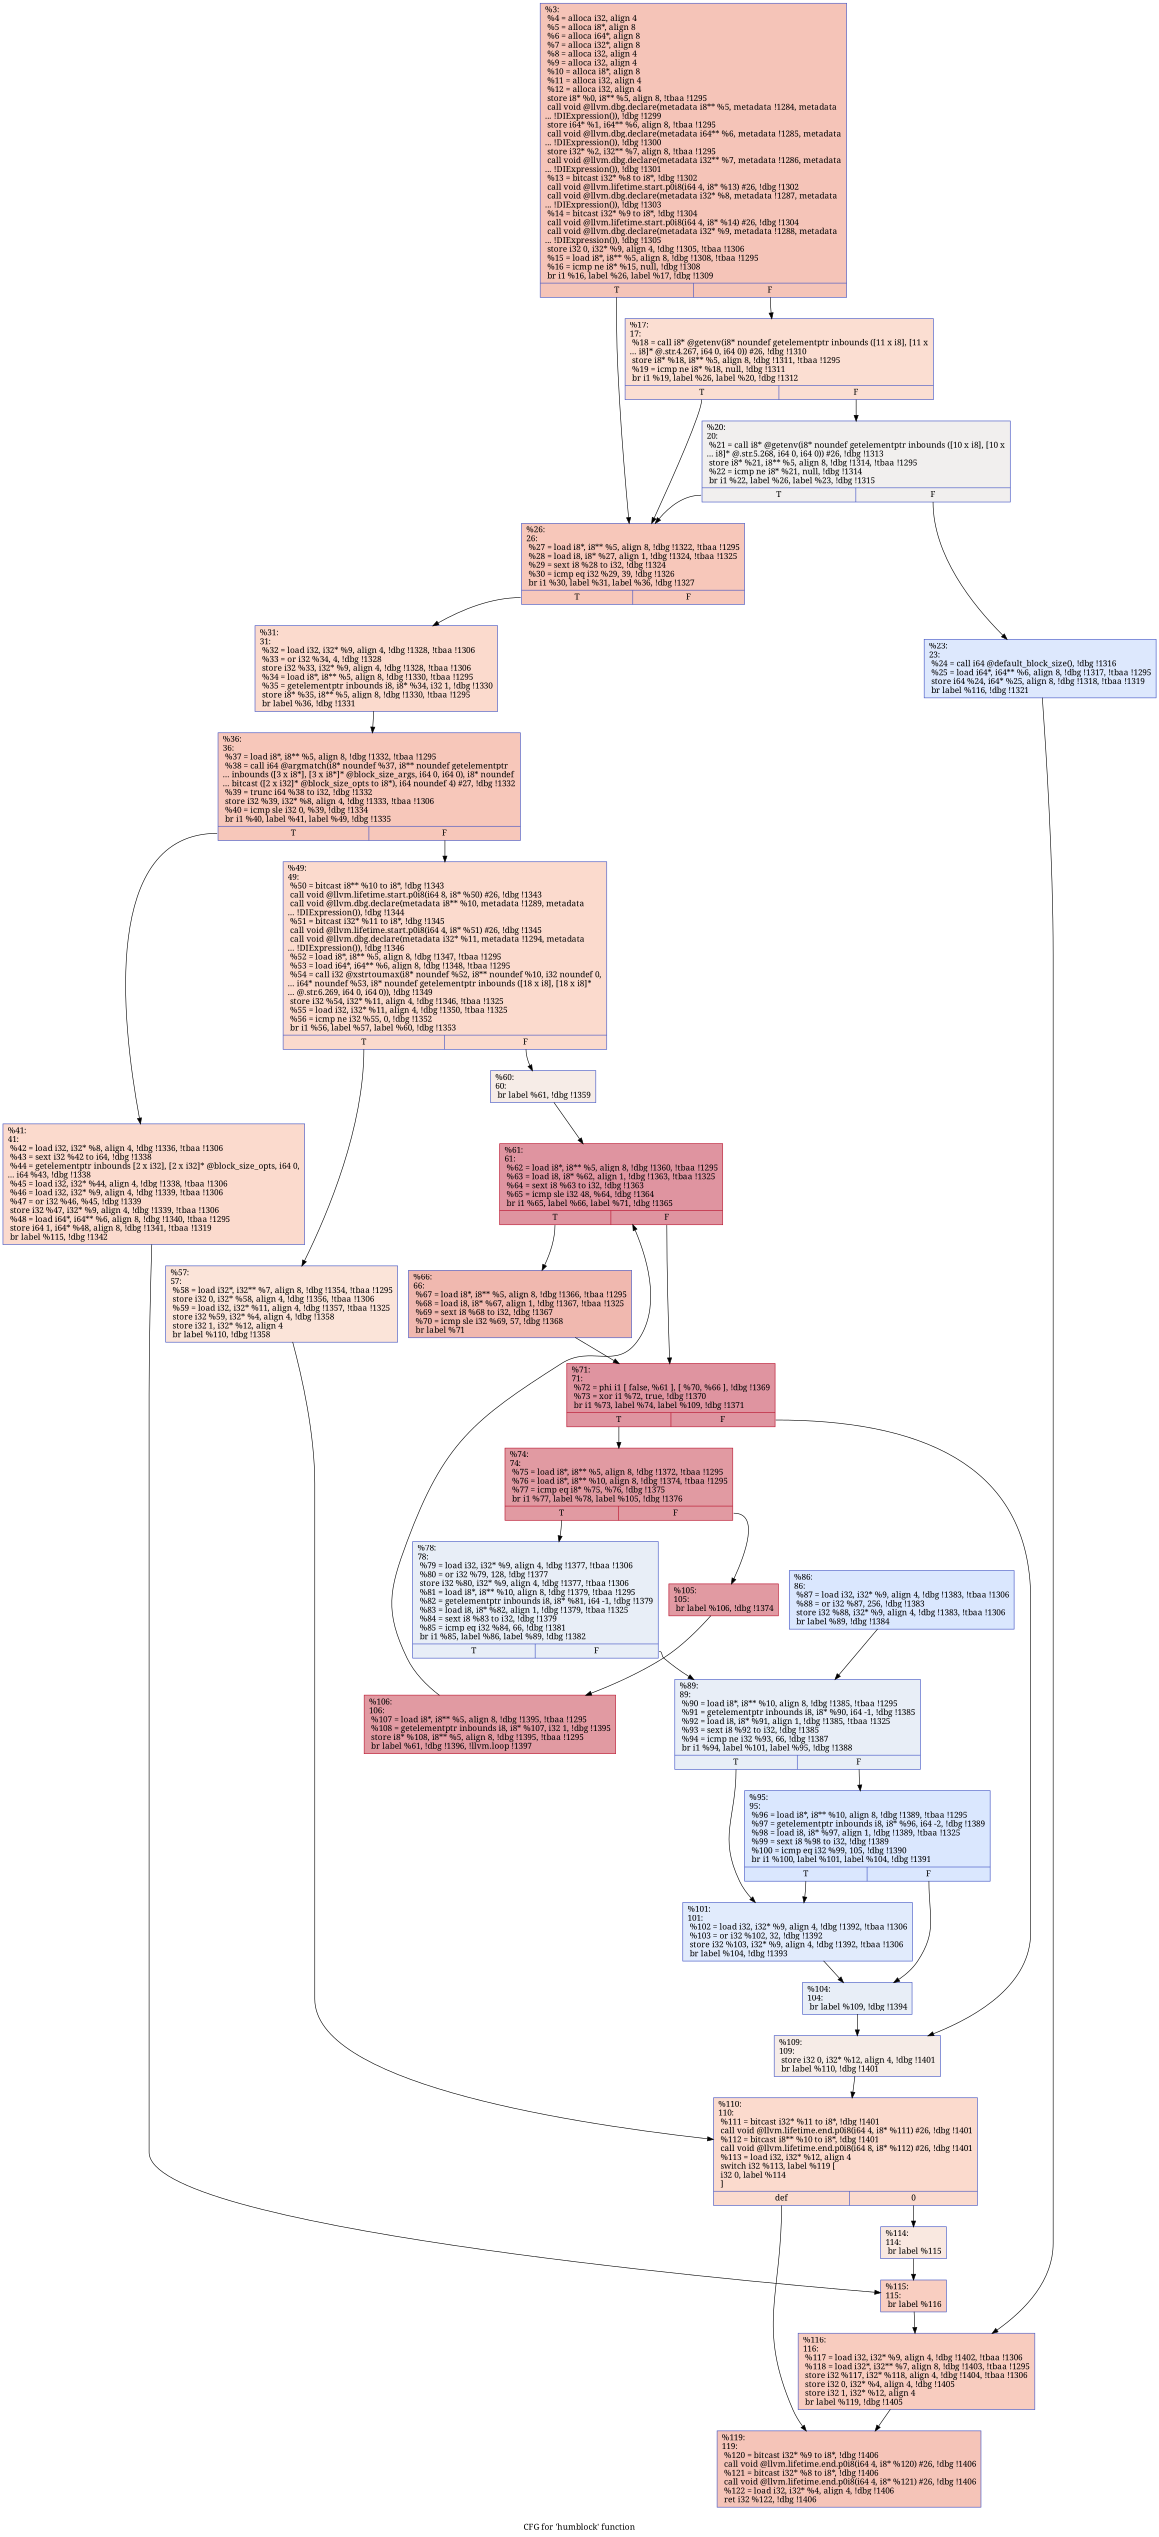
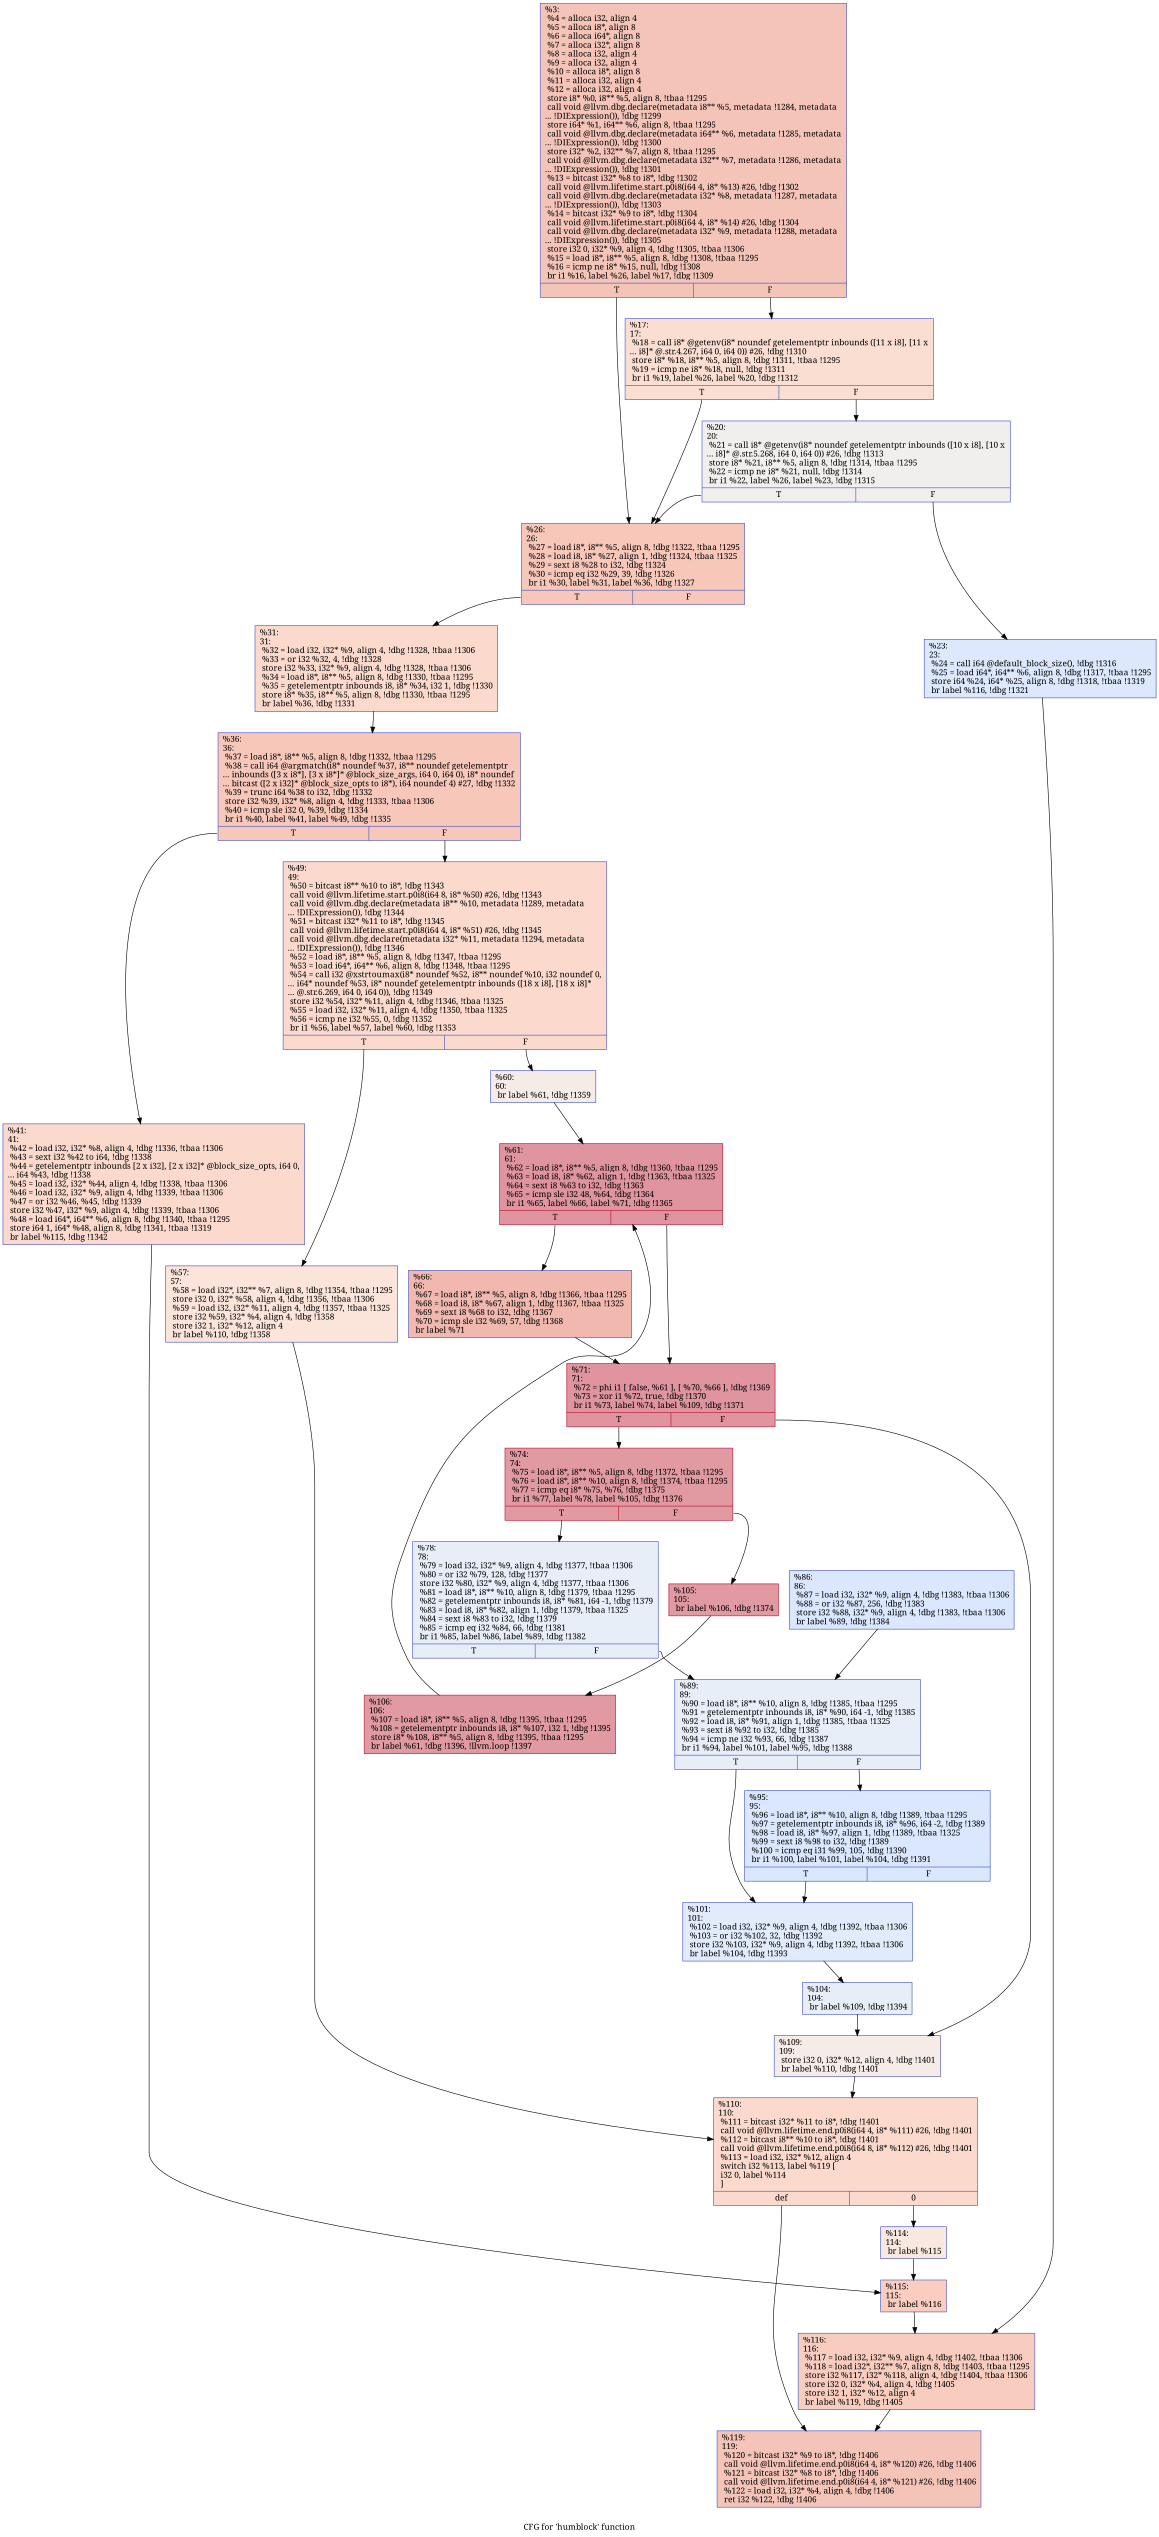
  digraph {
    fontname="Noto Serif"
    label="CFG for 'humblock' function"
    node [color="#3d50c3ff" fillcolor="#f7ac8e70" fontname="Noto Serif" shape=record style=filled]
    edge [fontname="Noto Serif"]
    n1 [fillcolor="#e97a5f70" label="{%3:\l  %4 = alloca i32, align 4\l  %5 = alloca i8*, align 8\l  %6 = alloca i64*, align 8\l  %7 = alloca i32*, align 8\l  %8 = alloca i32, align 4\l  %9 = alloca i32, align 4\l  %10 = alloca i8*, align 8\l  %11 = alloca i32, align 4\l  %12 = alloca i32, align 4\l  store i8* %0, i8** %5, align 8, !tbaa !1295\l  call void @llvm.dbg.declare(metadata i8** %5, metadata !1284, metadata\l... !DIExpression()), !dbg !1299\l  store i64* %1, i64** %6, align 8, !tbaa !1295\l  call void @llvm.dbg.declare(metadata i64** %6, metadata !1285, metadata\l... !DIExpression()), !dbg !1300\l  store i32* %2, i32** %7, align 8, !tbaa !1295\l  call void @llvm.dbg.declare(metadata i32** %7, metadata !1286, metadata\l... !DIExpression()), !dbg !1301\l  %13 = bitcast i32* %8 to i8*, !dbg !1302\l  call void @llvm.lifetime.start.p0i8(i64 4, i8* %13) #26, !dbg !1302\l  call void @llvm.dbg.declare(metadata i32* %8, metadata !1287, metadata\l... !DIExpression()), !dbg !1303\l  %14 = bitcast i32* %9 to i8*, !dbg !1304\l  call void @llvm.lifetime.start.p0i8(i64 4, i8* %14) #26, !dbg !1304\l  call void @llvm.dbg.declare(metadata i32* %9, metadata !1288, metadata\l... !DIExpression()), !dbg !1305\l  store i32 0, i32* %9, align 4, !dbg !1305, !tbaa !1306\l  %15 = load i8*, i8** %5, align 8, !dbg !1308, !tbaa !1295\l  %16 = icmp ne i8* %15, null, !dbg !1308\l  br i1 %16, label %26, label %17, !dbg !1309\l|{<s0>T|<s1>F}}"]
    n2 [fillcolor="#ec7f6370" label="{%26:\l26:                                               \l  %27 = load i8*, i8** %5, align 8, !dbg !1322, !tbaa !1295\l  %28 = load i8, i8* %27, align 1, !dbg !1324, !tbaa !1325\l  %29 = sext i8 %28 to i32, !dbg !1324\l  %30 = icmp eq i32 %29, 39, !dbg !1326\l  br i1 %30, label %31, label %36, !dbg !1327\l|{<s0>T|<s1>F}}"]
    n3 [fillcolor="#f7b59970" label="{%17:\l17:                                               \l  %18 = call i8* @getenv(i8* noundef getelementptr inbounds ([11 x i8], [11 x\l... i8]* @.str.4.267, i64 0, i64 0)) #26, !dbg !1310\l  store i8* %18, i8** %5, align 8, !dbg !1311, !tbaa !1295\l  %19 = icmp ne i8* %18, null, !dbg !1311\l  br i1 %19, label %26, label %20, !dbg !1312\l|{<s0>T|<s1>F}}"]
-   n4 [label="{%31:\l31:                                               \l  %32 = load i32, i32* %9, align 4, !dbg !1328, !tbaa !1306\l  %33 = or i32 %34, 4, !dbg !1328\l  store i32 %33, i32* %9, align 4, !dbg !1328, !tbaa !1306\l  %34 = load i8*, i8** %5, align 8, !dbg !1330, !tbaa !1295\l  %35 = getelementptr inbounds i8, i8* %34, i32 1, !dbg !1330\l  store i8* %35, i8** %5, align 8, !dbg !1330, !tbaa !1295\l  br label %36, !dbg !1331\l}"]
+   n4 [label="{%31:\l31:                                               \l  %32 = load i32, i32* %9, align 4, !dbg !1328, !tbaa !1306\l  %33 = or i32 %32, 4, !dbg !1328\l  store i32 %33, i32* %9, align 4, !dbg !1328, !tbaa !1306\l  %34 = load i8*, i8** %5, align 8, !dbg !1330, !tbaa !1295\l  %35 = getelementptr inbounds i8, i8* %34, i32 1, !dbg !1330\l  store i8* %35, i8** %5, align 8, !dbg !1330, !tbaa !1295\l  br label %36, !dbg !1331\l}"]
    n5 [fillcolor="#e0dbd870" label="{%20:\l20:                                               \l  %21 = call i8* @getenv(i8* noundef getelementptr inbounds ([10 x i8], [10 x\l... i8]* @.str.5.268, i64 0, i64 0)) #26, !dbg !1313\l  store i8* %21, i8** %5, align 8, !dbg !1314, !tbaa !1295\l  %22 = icmp ne i8* %21, null, !dbg !1314\l  br i1 %22, label %26, label %23, !dbg !1315\l|{<s0>T|<s1>F}}"]
    n6 [fillcolor="#ec7f6370" label="{%36:\l36:                                               \l  %37 = load i8*, i8** %5, align 8, !dbg !1332, !tbaa !1295\l  %38 = call i64 @argmatch(i8* noundef %37, i8** noundef getelementptr\l... inbounds ([3 x i8*], [3 x i8*]* @block_size_args, i64 0, i64 0), i8* noundef\l... bitcast ([2 x i32]* @block_size_opts to i8*), i64 noundef 4) #27, !dbg !1332\l  %39 = trunc i64 %38 to i32, !dbg !1332\l  store i32 %39, i32* %8, align 4, !dbg !1333, !tbaa !1306\l  %40 = icmp sle i32 0, %39, !dbg !1334\l  br i1 %40, label %41, label %49, !dbg !1335\l|{<s0>T|<s1>F}}"]
    n7 [label="{%41:\l41:                                               \l  %42 = load i32, i32* %8, align 4, !dbg !1336, !tbaa !1306\l  %43 = sext i32 %42 to i64, !dbg !1338\l  %44 = getelementptr inbounds [2 x i32], [2 x i32]* @block_size_opts, i64 0,\l... i64 %43, !dbg !1338\l  %45 = load i32, i32* %44, align 4, !dbg !1338, !tbaa !1306\l  %46 = load i32, i32* %9, align 4, !dbg !1339, !tbaa !1306\l  %47 = or i32 %46, %45, !dbg !1339\l  store i32 %47, i32* %9, align 4, !dbg !1339, !tbaa !1306\l  %48 = load i64*, i64** %6, align 8, !dbg !1340, !tbaa !1295\l  store i64 1, i64* %48, align 8, !dbg !1341, !tbaa !1319\l  br label %115, !dbg !1342\l}"]
    n8 [label="{%49:\l49:                                               \l  %50 = bitcast i8** %10 to i8*, !dbg !1343\l  call void @llvm.lifetime.start.p0i8(i64 8, i8* %50) #26, !dbg !1343\l  call void @llvm.dbg.declare(metadata i8** %10, metadata !1289, metadata\l... !DIExpression()), !dbg !1344\l  %51 = bitcast i32* %11 to i8*, !dbg !1345\l  call void @llvm.lifetime.start.p0i8(i64 4, i8* %51) #26, !dbg !1345\l  call void @llvm.dbg.declare(metadata i32* %11, metadata !1294, metadata\l... !DIExpression()), !dbg !1346\l  %52 = load i8*, i8** %5, align 8, !dbg !1347, !tbaa !1295\l  %53 = load i64*, i64** %6, align 8, !dbg !1348, !tbaa !1295\l  %54 = call i32 @xstrtoumax(i8* noundef %52, i8** noundef %10, i32 noundef 0,\l... i64* noundef %53, i8* noundef getelementptr inbounds ([18 x i8], [18 x i8]*\l... @.str.6.269, i64 0, i64 0)), !dbg !1349\l  store i32 %54, i32* %11, align 4, !dbg !1346, !tbaa !1325\l  %55 = load i32, i32* %11, align 4, !dbg !1350, !tbaa !1325\l  %56 = icmp ne i32 %55, 0, !dbg !1352\l  br i1 %56, label %57, label %60, !dbg !1353\l|{<s0>T|<s1>F}}"]
    n9 [fillcolor="#b2ccfb70" label="{%23:\l23:                                               \l  %24 = call i64 @default_block_size(), !dbg !1316\l  %25 = load i64*, i64** %6, align 8, !dbg !1317, !tbaa !1295\l  store i64 %24, i64* %25, align 8, !dbg !1318, !tbaa !1319\l  br label %116, !dbg !1321\l}"]
    n10 [fillcolor="#f08b6e70" label="{%116:\l116:                                              \l  %117 = load i32, i32* %9, align 4, !dbg !1402, !tbaa !1306\l  %118 = load i32*, i32** %7, align 8, !dbg !1403, !tbaa !1295\l  store i32 %117, i32* %118, align 4, !dbg !1404, !tbaa !1306\l  store i32 0, i32* %4, align 4, !dbg !1405\l  store i32 1, i32* %12, align 4\l  br label %119, !dbg !1405\l}"]
    n11 [fillcolor="#e97a5f70" label="{%119:\l119:                                              \l  %120 = bitcast i32* %9 to i8*, !dbg !1406\l  call void @llvm.lifetime.end.p0i8(i64 4, i8* %120) #26, !dbg !1406\l  %121 = bitcast i32* %8 to i8*, !dbg !1406\l  call void @llvm.lifetime.end.p0i8(i64 4, i8* %121) #26, !dbg !1406\l  %122 = load i32, i32* %4, align 4, !dbg !1406\l  ret i32 %122, !dbg !1406\l}"]
    n12 [fillcolor="#f2907270" label="{%115:\l115:                                              \l  br label %116\l}"]
    n13 [fillcolor="#f5c1a970" label="{%57:\l57:                                               \l  %58 = load i32*, i32** %7, align 8, !dbg !1354, !tbaa !1295\l  store i32 0, i32* %58, align 4, !dbg !1356, !tbaa !1306\l  %59 = load i32, i32* %11, align 4, !dbg !1357, !tbaa !1325\l  store i32 %59, i32* %4, align 4, !dbg !1358\l  store i32 1, i32* %12, align 4\l  br label %110, !dbg !1358\l}"]
    n14 [fillcolor="#ead5c970" label="{%60:\l60:                                               \l  br label %61, !dbg !1359\l}"]
    n15 [label="{%110:\l110:                                              \l  %111 = bitcast i32* %11 to i8*, !dbg !1401\l  call void @llvm.lifetime.end.p0i8(i64 4, i8* %111) #26, !dbg !1401\l  %112 = bitcast i8** %10 to i8*, !dbg !1401\l  call void @llvm.lifetime.end.p0i8(i64 8, i8* %112) #26, !dbg !1401\l  %113 = load i32, i32* %12, align 4\l  switch i32 %113, label %119 [\l    i32 0, label %114\l  ]\l|{<s0>def|<s1>0}}"]
    n16 [color="#b70d28ff" fillcolor="#b70d2870" label="{%61:\l61:                                               \l  %62 = load i8*, i8** %5, align 8, !dbg !1360, !tbaa !1295\l  %63 = load i8, i8* %62, align 1, !dbg !1363, !tbaa !1325\l  %64 = sext i8 %63 to i32, !dbg !1363\l  %65 = icmp sle i32 48, %64, !dbg !1364\l  br i1 %65, label %66, label %71, !dbg !1365\l|{<s0>T|<s1>F}}"]
    n17 [fillcolor="#f1ccb870" label="{%114:\l114:                                              \l  br label %115\l}"]
    n18 [fillcolor="#dc5d4a70" label="{%66:\l66:                                               \l  %67 = load i8*, i8** %5, align 8, !dbg !1366, !tbaa !1295\l  %68 = load i8, i8* %67, align 1, !dbg !1367, !tbaa !1325\l  %69 = sext i8 %68 to i32, !dbg !1367\l  %70 = icmp sle i32 %69, 57, !dbg !1368\l  br label %71\l}"]
    n19 [color="#b70d28ff" fillcolor="#b70d2870" label="{%71:\l71:                                               \l  %72 = phi i1 [ false, %61 ], [ %70, %66 ], !dbg !1369\l  %73 = xor i1 %72, true, !dbg !1370\l  br i1 %73, label %74, label %109, !dbg !1371\l|{<s0>T|<s1>F}}"]
    n20 [color="#b70d28ff" fillcolor="#bb1b2c70" label="{%74:\l74:                                               \l  %75 = load i8*, i8** %5, align 8, !dbg !1372, !tbaa !1295\l  %76 = load i8*, i8** %10, align 8, !dbg !1374, !tbaa !1295\l  %77 = icmp eq i8* %75, %76, !dbg !1375\l  br i1 %77, label %78, label %105, !dbg !1376\l|{<s0>T|<s1>F}}"]
    n21 [fillcolor="#ead5c970" label="{%109:\l109:                                              \l  store i32 0, i32* %12, align 4, !dbg !1401\l  br label %110, !dbg !1401\l}"]
    n22 [fillcolor="#cbd8ee70" label="{%78:\l78:                                               \l  %79 = load i32, i32* %9, align 4, !dbg !1377, !tbaa !1306\l  %80 = or i32 %79, 128, !dbg !1377\l  store i32 %80, i32* %9, align 4, !dbg !1377, !tbaa !1306\l  %81 = load i8*, i8** %10, align 8, !dbg !1379, !tbaa !1295\l  %82 = getelementptr inbounds i8, i8* %81, i64 -1, !dbg !1379\l  %83 = load i8, i8* %82, align 1, !dbg !1379, !tbaa !1325\l  %84 = sext i8 %83 to i32, !dbg !1379\l  %85 = icmp eq i32 %84, 66, !dbg !1381\l  br i1 %85, label %86, label %89, !dbg !1382\l|{<s0>T|<s1>F}}"]
    n23 [color="#b70d28ff" fillcolor="#bb1b2c70" label="{%105:\l105:                                              \l  br label %106, !dbg !1374\l}"]
    n24 [fillcolor="#cbd8ee70" label="{%89:\l89:                                               \l  %90 = load i8*, i8** %10, align 8, !dbg !1385, !tbaa !1295\l  %91 = getelementptr inbounds i8, i8* %90, i64 -1, !dbg !1385\l  %92 = load i8, i8* %91, align 1, !dbg !1385, !tbaa !1325\l  %93 = sext i8 %92 to i32, !dbg !1385\l  %94 = icmp ne i32 %93, 66, !dbg !1387\l  br i1 %94, label %101, label %95, !dbg !1388\l|{<s0>T|<s1>F}}"]
    n25 [color="#b70d28ff" fillcolor="#bb1b2c70" label="{%106:\l106:                                              \l  %107 = load i8*, i8** %5, align 8, !dbg !1395, !tbaa !1295\l  %108 = getelementptr inbounds i8, i8* %107, i32 1, !dbg !1395\l  store i8* %108, i8** %5, align 8, !dbg !1395, !tbaa !1295\l  br label %61, !dbg !1396, !llvm.loop !1397\l}"]
    n26 [fillcolor="#abc8fd70" label="{%86:\l86:                                               \l  %87 = load i32, i32* %9, align 4, !dbg !1383, !tbaa !1306\l  %88 = or i32 %87, 256, !dbg !1383\l  store i32 %88, i32* %9, align 4, !dbg !1383, !tbaa !1306\l  br label %89, !dbg !1384\l}"]
    n27 [fillcolor="#bbd1f870" label="{%101:\l101:                                              \l  %102 = load i32, i32* %9, align 4, !dbg !1392, !tbaa !1306\l  %103 = or i32 %102, 32, !dbg !1392\l  store i32 %103, i32* %9, align 4, !dbg !1392, !tbaa !1306\l  br label %104, !dbg !1393\l}"]
-   n28 [fillcolor="#abc8fd70" label="{%95:\l95:                                               \l  %96 = load i8*, i8** %10, align 8, !dbg !1389, !tbaa !1295\l  %97 = getelementptr inbounds i8, i8* %96, i64 -2, !dbg !1389\l  %98 = load i8, i8* %97, align 1, !dbg !1389, !tbaa !1325\l  %99 = sext i8 %98 to i32, !dbg !1389\l  %100 = icmp eq i32 %99, 105, !dbg !1390\l  br i1 %100, label %101, label %104, !dbg !1391\l|{<s0>T|<s1>F}}"]
+   n28 [fillcolor="#abc8fd70" label="{%95:\l95:                                               \l  %96 = load i8*, i8** %10, align 8, !dbg !1389, !tbaa !1295\l  %97 = getelementptr inbounds i8, i8* %96, i64 -2, !dbg !1389\l  %98 = load i8, i8* %97, align 1, !dbg !1389, !tbaa !1325\l  %99 = sext i8 %98 to i32, !dbg !1389\l  %100 = icmp eq i31 %99, 105, !dbg !1390\l  br i1 %100, label %101, label %104, !dbg !1391\l|{<s0>T|<s1>F}}"]
    n29 [fillcolor="#cbd8ee70" label="{%104:\l104:                                              \l  br label %109, !dbg !1394\l}"]
    n1 -> n2 [tailport=s0]
    n1 -> n3 [tailport=s1]
    n2 -> n4 [tailport=s0]
    n3 -> n2 [tailport=s0]
    n3 -> n5 [tailport=s1]
    n4 -> n6
    n5 -> n2 [tailport=s0]
    n5 -> n9 [tailport=s1]
    n6 -> n7 [tailport=s0]
    n6 -> n8 [tailport=s1]
    n7 -> n12
    n8 -> n13 [tailport=s0]
    n8 -> n14 [tailport=s1]
    n9 -> n10
    n10 -> n11
    n12 -> n10
    n13 -> n15
    n14 -> n16
    n15 -> n11 [tailport=s0]
    n15 -> n17 [tailport=s1]
    n16 -> n18 [tailport=s0]
    n16 -> n19 [tailport=s1]
    n17 -> n12
    n18 -> n19
    n19 -> n20 [tailport=s0]
    n19 -> n21 [tailport=s1]
    n20 -> n22 [tailport=s0]
    n20 -> n23 [tailport=s1]
    n21 -> n15
    n22 -> n24 [tailport=s1]
    n23 -> n25
    n24 -> n27 [tailport=s0]
    n24 -> n28 [tailport=s1]
    n25 -> n16
    n26 -> n24
    n27 -> n29
    n28 -> n27 [tailport=s0]
-   n28 -> n29 [tailport=s1]
    n29 -> n21
  }
